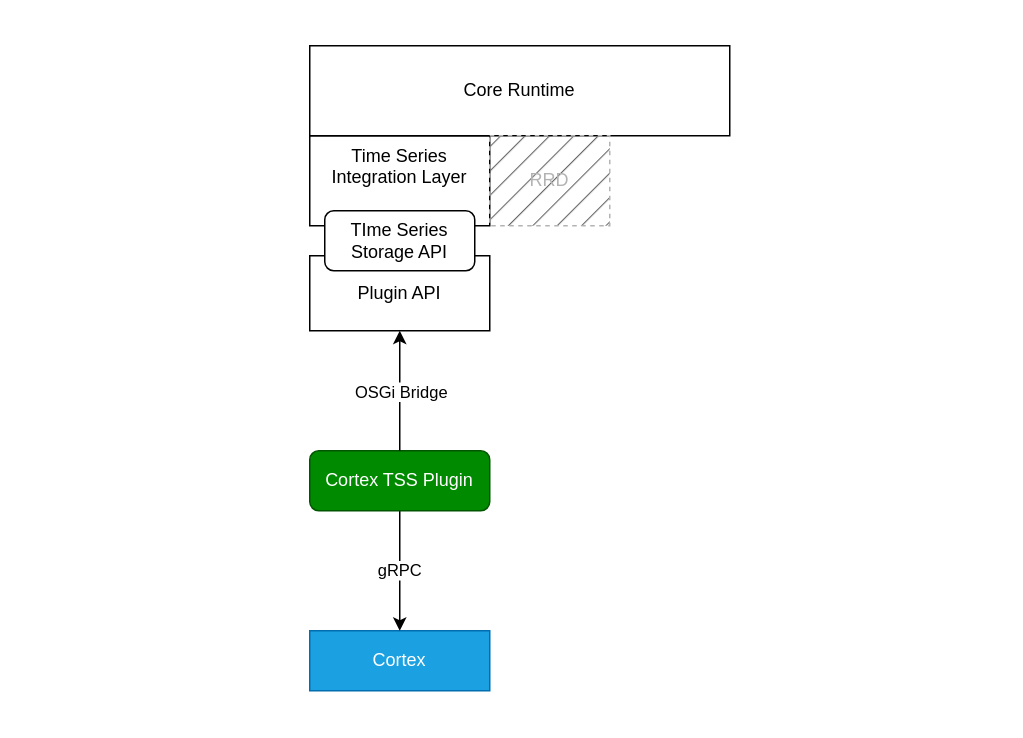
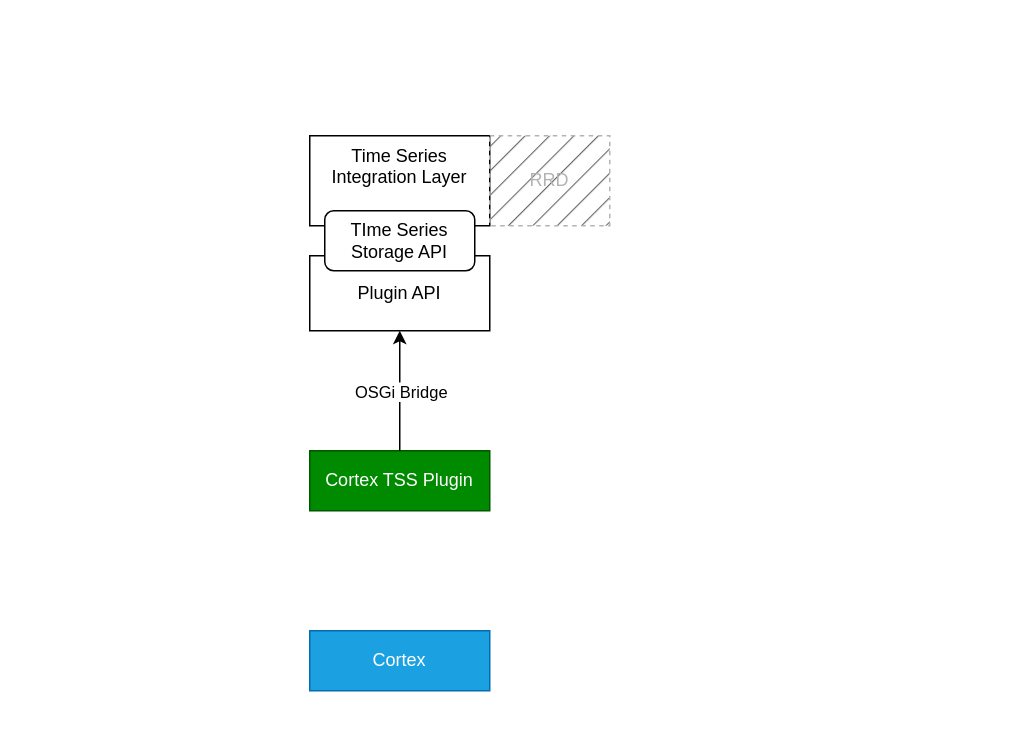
  <mxCell id="0" />
  <mxCell id="1" parent="0" />
  <mxCell id="2" value="" style="rounded=0;whiteSpace=wrap;html=1;strokeColor=none;" vertex="1" parent="1"><mxGeometry x="20" y="20" width="640" height="450" as="geometry" /></mxCell>
  <mxCell id="3" value="Cortex" style="rounded=0;whiteSpace=wrap;html=1;fillColor=#1ba1e2;fontColor=#ffffff;strokeColor=#006EAF;" vertex="1" parent="1"><mxGeometry x="206" y="420" width="120" height="40" as="geometry" /></mxCell>
- <mxCell id="4" value="gRPC" style="edgeStyle=orthogonalEdgeStyle;rounded=0;orthogonalLoop=1;jettySize=auto;html=1;entryX=0.5;entryY=0;entryDx=0;entryDy=0;" edge="1" parent="1" source="5" target="3"><mxGeometry relative="1" as="geometry"><Array as="points"><mxPoint x="266" y="380" /><mxPoint x="266" y="380" /></Array><mxPoint as="offset" /></mxGeometry></mxCell>
- <mxCell id="5" value="Cortex TSS Plugin" style="whiteSpace=wrap;html=1;fillColor=#008a00;fontColor=#ffffff;strokeColor=#005700;rounded=1;" vertex="1" parent="1"><mxGeometry x="206" y="300" width="120" height="40" as="geometry" /></mxCell>
+ <mxCell id="5" value="Cortex TSS Plugin" style="rounded=0;whiteSpace=wrap;html=1;fillColor=#008a00;fontColor=#ffffff;strokeColor=#005700;" vertex="1" parent="1"><mxGeometry x="206" y="300" width="120" height="40" as="geometry" /></mxCell>
  <mxCell id="6" style="edgeStyle=orthogonalEdgeStyle;rounded=0;orthogonalLoop=1;jettySize=auto;html=1;entryX=0.5;entryY=0;entryDx=0;entryDy=0;startArrow=classic;startFill=1;endArrow=none;" edge="1" parent="1" source="8" target="5"><mxGeometry relative="1" as="geometry" /></mxCell>
  <mxCell id="7" value="OSGi Bridge" style="edgeLabel;html=1;align=center;verticalAlign=middle;resizable=0;points=[];" vertex="1" connectable="0" parent="6"><mxGeometry x="-0.175" y="1" relative="1" as="geometry"><mxPoint x="-1" y="7" as="offset" /></mxGeometry></mxCell>
  <mxCell id="8" value="Plugin API" style="rounded=0;whiteSpace=wrap;html=1;align=center;verticalAlign=middle;" vertex="1" parent="1"><mxGeometry x="206" y="170" width="120" height="50" as="geometry" /></mxCell>
  <mxCell id="9" value="Time Series Integration Layer" style="rounded=0;whiteSpace=wrap;html=1;verticalAlign=top;" vertex="1" parent="1"><mxGeometry x="206" y="90" width="120" height="60" as="geometry" /></mxCell>
  <mxCell id="10" value="TIme Series Storage API" style="rounded=1;whiteSpace=wrap;html=1;align=center;" vertex="1" parent="1"><mxGeometry x="216" y="140" width="100" height="40" as="geometry" /></mxCell>
- <mxCell id="11" value="Core Runtime" style="rounded=0;whiteSpace=wrap;html=1;verticalAlign=middle;" vertex="1" parent="1"><mxGeometry x="206" y="30" width="280" height="60" as="geometry" /></mxCell>
  <mxCell id="12" value="RRD" style="rounded=0;whiteSpace=wrap;html=1;verticalAlign=middle;dashed=1;strokeColor=#B3B3B3;fontColor=#B3B3B3;fillStyle=hatch;fillColor=#666666;" vertex="1" parent="1"><mxGeometry x="326" y="90" width="80" height="60" as="geometry" /></mxCell>
